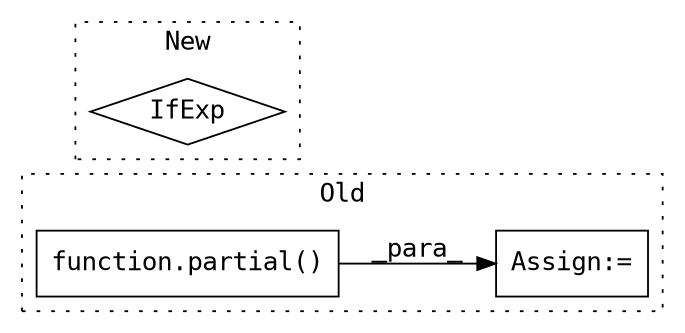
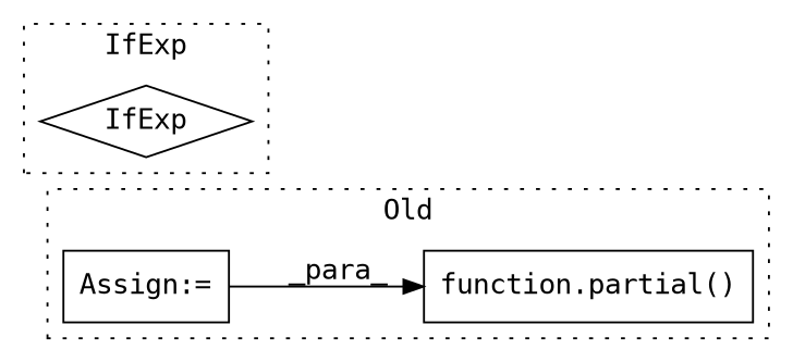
  digraph {
    rankdir=LR
    fontname="DejaVu Sans Mono"
    node [shape=box fontname="DejaVu Sans Mono"]
    n1 [a=75 l="8,11" label="function.partial()" s="21063,21083"]
    n2 [a=68 l=3 label="Assign:=" s=21046]
    n3 [a=51 l="4,6" label=IfExp s="14839,14865" shape=diamond]
    subgraph cluster_1 {
      label=Old
      style=dotted
      n1
      n2
    }
    subgraph cluster_2 {
-     label=New
+     label=IfExp
      style=dotted
      n3
    }
-   n1 -> n2 [label=_para_ fontname="DejaVu Sans Mono"]
+   n2 -> n1 [label=_para_ fontname="DejaVu Sans Mono"]
  }
